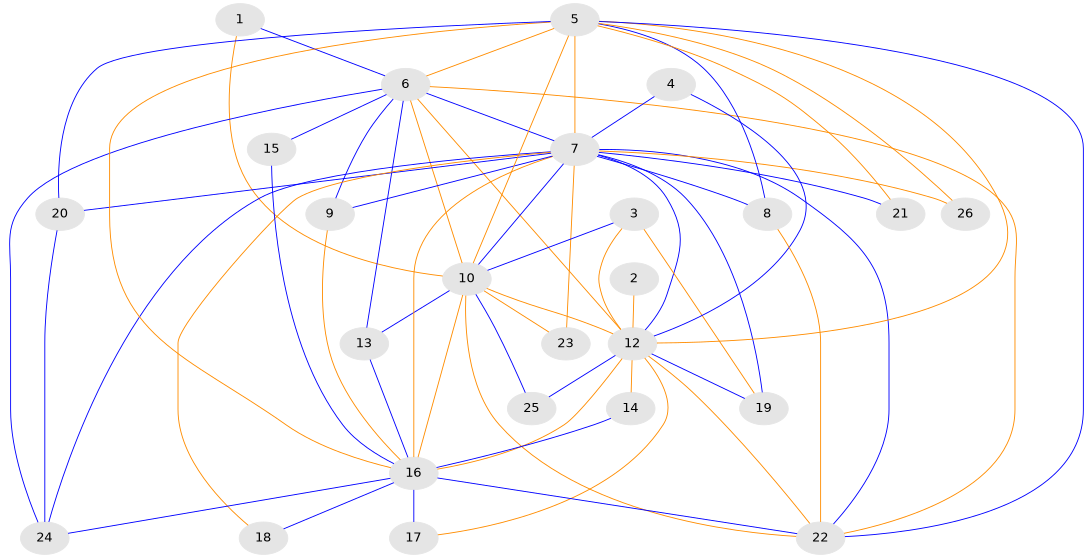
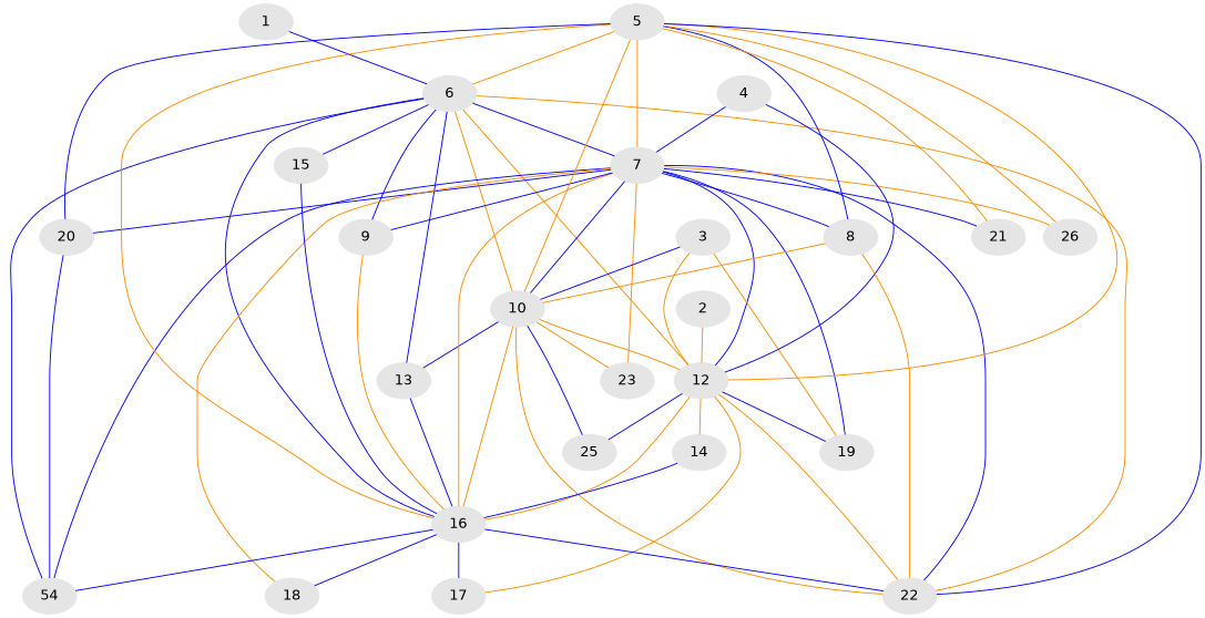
  graph {
    fontname="DejaVu Sans"
    node [color=gray90 fontname="DejaVu Sans" style=filled]
    edge [color=blue fontname="DejaVu Sans" weight=1.0]
    1
    6
    10
    12
    22
    7
    16
    9
    13
    15
-   24
+   24 [label=54]
    23
    25
    2
    19
    14
    17
    3
    4
    8
    20
    21
    26
    18
    5
    1 -- 6
-   1 -- 10 [color=darkorange]
+   8 -- 10 [color=darkorange]
    6 -- 10 [color=darkorange]
    6 -- 12 [color=darkorange weight=2.0]
    6 -- 22 [color=darkorange]
    6 -- 7 [weight=3.0]
+   6 -- 16 [weight=2.0]
    6 -- 9
    6 -- 13
    6 -- 15
    6 -- 24 [weight=2.0]
    10 -- 12 [color=darkorange weight=4.0]
    10 -- 22 [color=darkorange]
    10 -- 16 [color=darkorange weight=3.0]
    10 -- 13
    10 -- 23 [color=darkorange]
    10 -- 25
    12 -- 22 [color=darkorange weight=3.0]
    12 -- 16 [color=darkorange weight=4.0]
    12 -- 25
    12 -- 19
    12 -- 14 [color=darkorange]
    12 -- 17 [color=darkorange]
    7 -- 10 [weight=2.0]
    7 -- 12 [weight=4.0]
    7 -- 22 [weight=3.0]
    7 -- 16 [color=darkorange weight=5.0]
    7 -- 9
    7 -- 24
    7 -- 23 [color=darkorange]
    7 -- 19
    7 -- 8
    7 -- 20
    7 -- 21 [weight=2.0]
    7 -- 26 [color=darkorange]
    7 -- 18 [color=darkorange]
    16 -- 22 [weight=2.0]
    16 -- 24
    16 -- 17 [weight=2.0]
    16 -- 18
    9 -- 16 [color=darkorange]
    13 -- 16
    15 -- 16
    2 -- 12 [color=darkorange]
    14 -- 16
    3 -- 10
    3 -- 12 [color=darkorange]
    3 -- 19 [color=darkorange]
    4 -- 12
    4 -- 7
    8 -- 22 [color=darkorange]
    20 -- 24
    5 -- 6 [color=darkorange]
    5 -- 10 [color=darkorange]
    5 -- 12 [color=darkorange weight=2.0]
    5 -- 22 [weight=2.0]
    5 -- 7 [color=darkorange weight=2.0]
    5 -- 16 [color=darkorange weight=4.0]
    5 -- 8
    5 -- 20
    5 -- 21 [color=darkorange]
    5 -- 26 [color=darkorange]
  }
